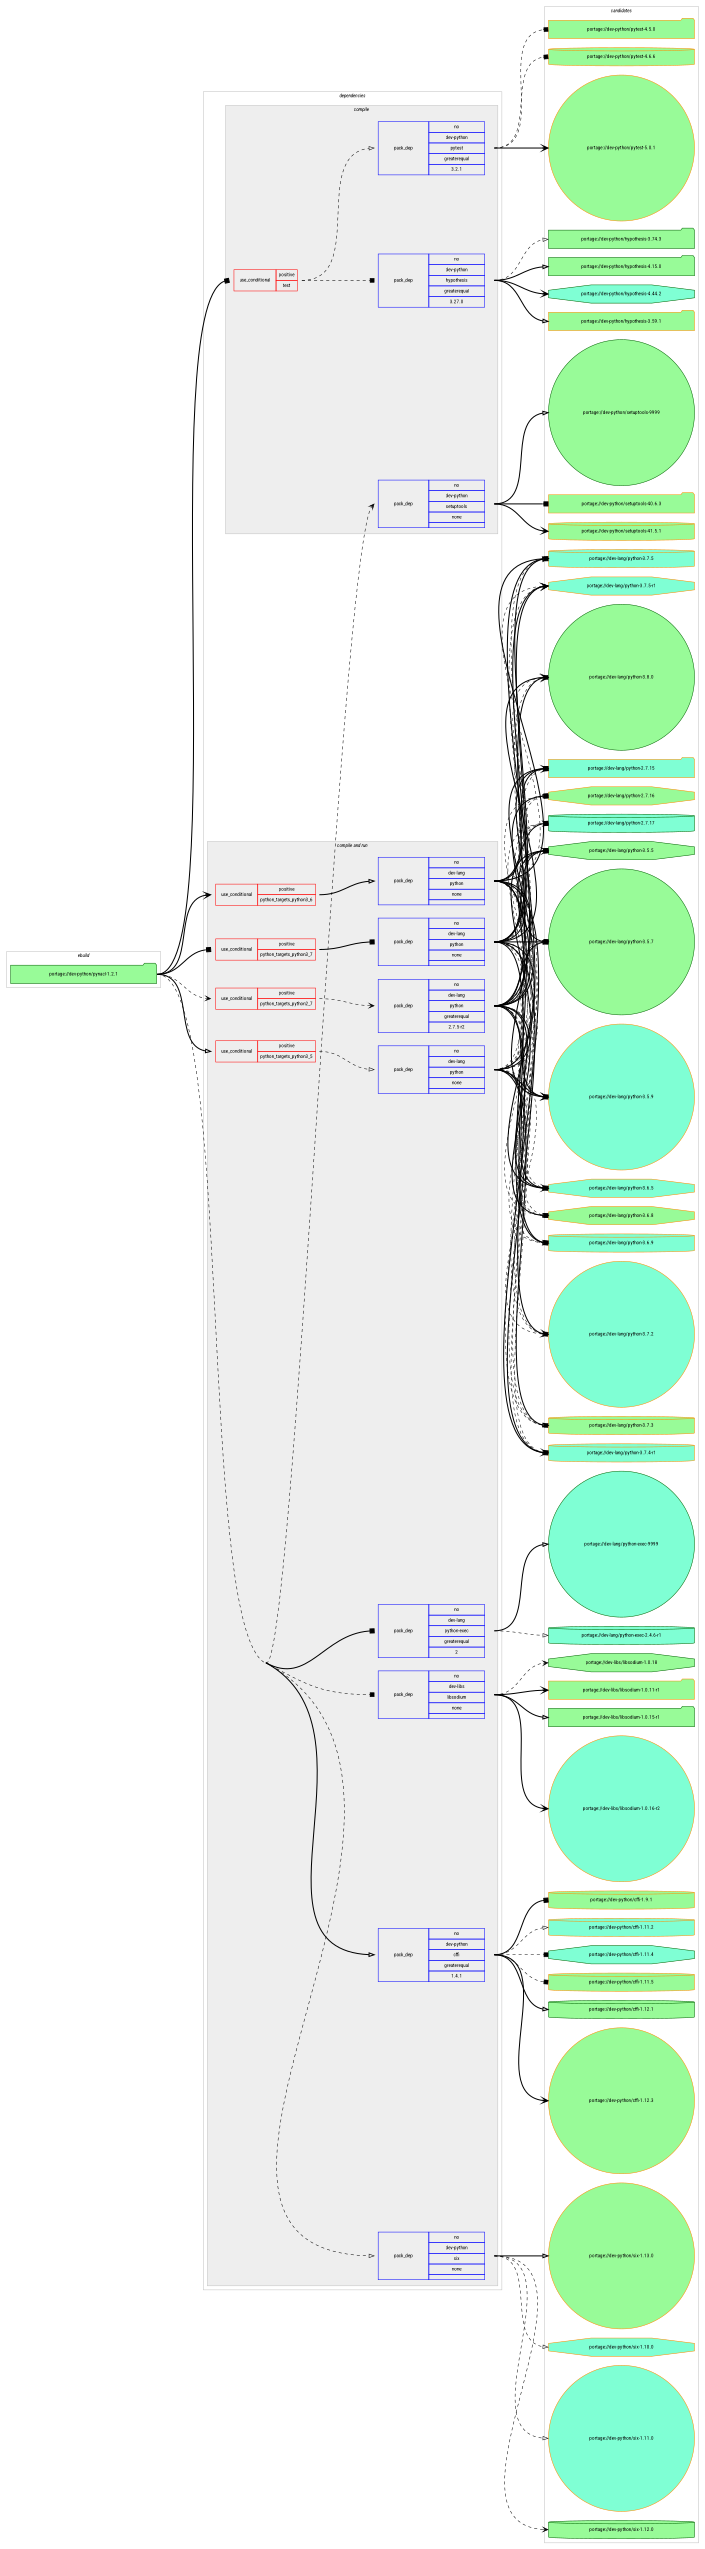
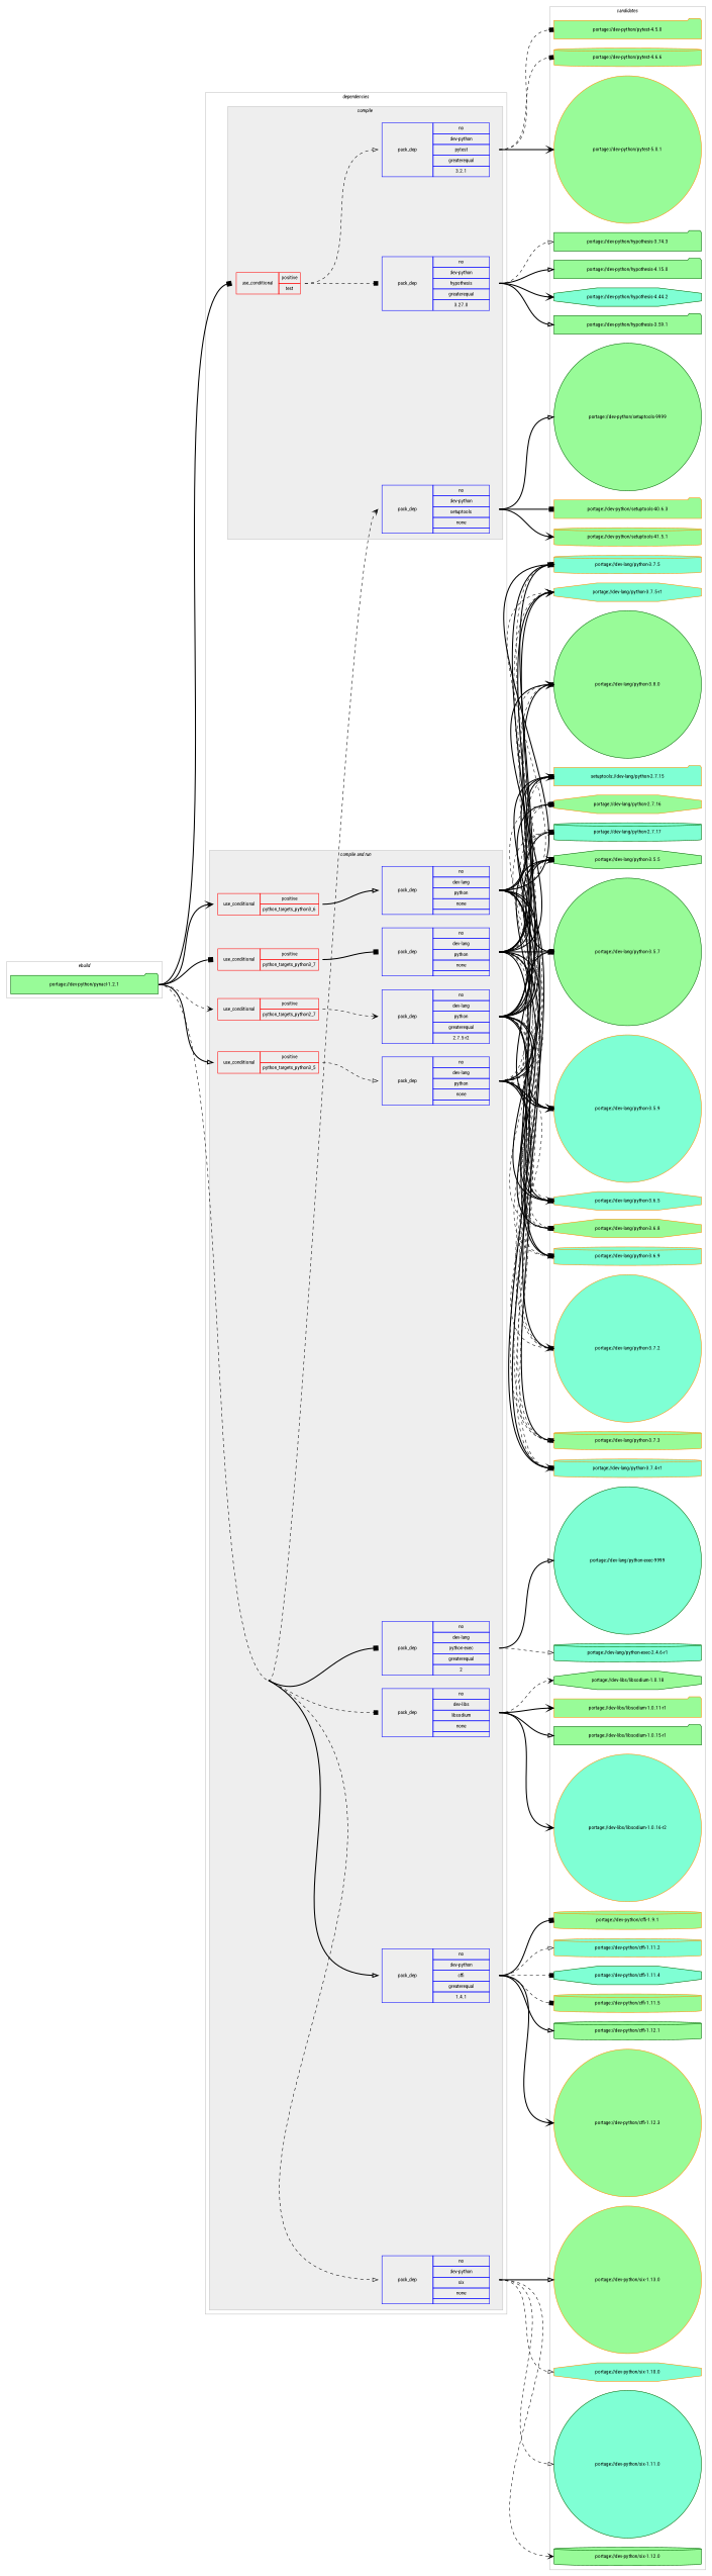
  digraph {
    compound=true
    concentrate=true
    fontname="Roboto Condensed"
    fontsize=10
    newrank=true
    rankdir=LR
    ranksep=1.5
    node [color=darkorange fillcolor=palegreen fontname="Roboto Condensed" fontsize=10 shape=none style=filled]
    edge [arrowhead=onormal fontname="Roboto Condensed" headport=w style=bold tailport=e weight=100]
    n1 [color=darkgreen label="portage://dev-python/pynacl-1.2.1" shape=folder width=4]
    n2 [color=blue label=<<TABLE BORDER="0" CELLBORDER="1" CELLSPACING="0" CELLPADDING="4" WIDTH="220"><TR><TD ROWSPAN="6" CELLPADDING="30">pack_dep</TD></TR><TR><TD WIDTH="110">no</TD></TR><TR><TD>dev-python</TD></TR><TR><TD>hypothesis</TD></TR><TR><TD>greaterequal</TD></TR><TR><TD>3.27.0</TD></TR></TABLE>> fillcolor="" style=""]
    n3 [color=blue label=<<TABLE BORDER="0" CELLBORDER="1" CELLSPACING="0" CELLPADDING="4" WIDTH="220"><TR><TD ROWSPAN="6" CELLPADDING="30">pack_dep</TD></TR><TR><TD WIDTH="110">no</TD></TR><TR><TD>dev-python</TD></TR><TR><TD>pytest</TD></TR><TR><TD>greaterequal</TD></TR><TR><TD>3.2.1</TD></TR></TABLE>> fillcolor="" style=""]
    n4 [color=red label=<<TABLE BORDER="0" CELLBORDER="1" CELLSPACING="0" CELLPADDING="4"><TR><TD ROWSPAN="3" CELLPADDING="10">use_conditional</TD></TR><TR><TD>positive</TD></TR><TR><TD>test</TD></TR></TABLE>> fillcolor="" style=""]
    n5 [color=blue label=<<TABLE BORDER="0" CELLBORDER="1" CELLSPACING="0" CELLPADDING="4" WIDTH="220"><TR><TD ROWSPAN="6" CELLPADDING="30">pack_dep</TD></TR><TR><TD WIDTH="110">no</TD></TR><TR><TD>dev-python</TD></TR><TR><TD>setuptools</TD></TR><TR><TD>none</TD></TR><TR><TD></TD></TR></TABLE>> fillcolor="" style=""]
    n6 [color=blue label=<<TABLE BORDER="0" CELLBORDER="1" CELLSPACING="0" CELLPADDING="4" WIDTH="220"><TR><TD ROWSPAN="6" CELLPADDING="30">pack_dep</TD></TR><TR><TD WIDTH="110">no</TD></TR><TR><TD>dev-lang</TD></TR><TR><TD>python</TD></TR><TR><TD>greaterequal</TD></TR><TR><TD>2.7.5-r2</TD></TR></TABLE>> fillcolor="" style=""]
    n7 [color=red label=<<TABLE BORDER="0" CELLBORDER="1" CELLSPACING="0" CELLPADDING="4"><TR><TD ROWSPAN="3" CELLPADDING="10">use_conditional</TD></TR><TR><TD>positive</TD></TR><TR><TD>python_targets_python2_7</TD></TR></TABLE>> fillcolor="" style=""]
    n8 [color=blue label=<<TABLE BORDER="0" CELLBORDER="1" CELLSPACING="0" CELLPADDING="4" WIDTH="220"><TR><TD ROWSPAN="6" CELLPADDING="30">pack_dep</TD></TR><TR><TD WIDTH="110">no</TD></TR><TR><TD>dev-lang</TD></TR><TR><TD>python</TD></TR><TR><TD>none</TD></TR><TR><TD></TD></TR></TABLE>> fillcolor="" style=""]
    n9 [color=red label=<<TABLE BORDER="0" CELLBORDER="1" CELLSPACING="0" CELLPADDING="4"><TR><TD ROWSPAN="3" CELLPADDING="10">use_conditional</TD></TR><TR><TD>positive</TD></TR><TR><TD>python_targets_python3_5</TD></TR></TABLE>> fillcolor="" style=""]
    n10 [color=blue label=<<TABLE BORDER="0" CELLBORDER="1" CELLSPACING="0" CELLPADDING="4" WIDTH="220"><TR><TD ROWSPAN="6" CELLPADDING="30">pack_dep</TD></TR><TR><TD WIDTH="110">no</TD></TR><TR><TD>dev-lang</TD></TR><TR><TD>python</TD></TR><TR><TD>none</TD></TR><TR><TD></TD></TR></TABLE>> fillcolor="" style=""]
    n11 [color=red label=<<TABLE BORDER="0" CELLBORDER="1" CELLSPACING="0" CELLPADDING="4"><TR><TD ROWSPAN="3" CELLPADDING="10">use_conditional</TD></TR><TR><TD>positive</TD></TR><TR><TD>python_targets_python3_6</TD></TR></TABLE>> fillcolor="" style=""]
    n12 [color=blue label=<<TABLE BORDER="0" CELLBORDER="1" CELLSPACING="0" CELLPADDING="4" WIDTH="220"><TR><TD ROWSPAN="6" CELLPADDING="30">pack_dep</TD></TR><TR><TD WIDTH="110">no</TD></TR><TR><TD>dev-lang</TD></TR><TR><TD>python</TD></TR><TR><TD>none</TD></TR><TR><TD></TD></TR></TABLE>> fillcolor="" style=""]
    n13 [color=red label=<<TABLE BORDER="0" CELLBORDER="1" CELLSPACING="0" CELLPADDING="4"><TR><TD ROWSPAN="3" CELLPADDING="10">use_conditional</TD></TR><TR><TD>positive</TD></TR><TR><TD>python_targets_python3_7</TD></TR></TABLE>> fillcolor="" style=""]
    n14 [color=blue label=<<TABLE BORDER="0" CELLBORDER="1" CELLSPACING="0" CELLPADDING="4" WIDTH="220"><TR><TD ROWSPAN="6" CELLPADDING="30">pack_dep</TD></TR><TR><TD WIDTH="110">no</TD></TR><TR><TD>dev-lang</TD></TR><TR><TD>python-exec</TD></TR><TR><TD>greaterequal</TD></TR><TR><TD>2</TD></TR></TABLE>> fillcolor="" style=""]
    n15 [color=blue label=<<TABLE BORDER="0" CELLBORDER="1" CELLSPACING="0" CELLPADDING="4" WIDTH="220"><TR><TD ROWSPAN="6" CELLPADDING="30">pack_dep</TD></TR><TR><TD WIDTH="110">no</TD></TR><TR><TD>dev-libs</TD></TR><TR><TD>libsodium</TD></TR><TR><TD>none</TD></TR><TR><TD></TD></TR></TABLE>> fillcolor="" style=""]
    n16 [color=blue label=<<TABLE BORDER="0" CELLBORDER="1" CELLSPACING="0" CELLPADDING="4" WIDTH="220"><TR><TD ROWSPAN="6" CELLPADDING="30">pack_dep</TD></TR><TR><TD WIDTH="110">no</TD></TR><TR><TD>dev-python</TD></TR><TR><TD>cffi</TD></TR><TR><TD>greaterequal</TD></TR><TR><TD>1.4.1</TD></TR></TABLE>> fillcolor="" style=""]
    n17 [color=blue label=<<TABLE BORDER="0" CELLBORDER="1" CELLSPACING="0" CELLPADDING="4" WIDTH="220"><TR><TD ROWSPAN="6" CELLPADDING="30">pack_dep</TD></TR><TR><TD WIDTH="110">no</TD></TR><TR><TD>dev-python</TD></TR><TR><TD>six</TD></TR><TR><TD>none</TD></TR><TR><TD></TD></TR></TABLE>> fillcolor="" style=""]
-   n18 [label="portage://dev-python/hypothesis-3.59.1" shape=folder width=4]
+   n18 [color=darkgreen label="portage://dev-python/hypothesis-3.59.1" shape=folder width=4]
    n19 [color=darkgreen label="portage://dev-python/hypothesis-3.74.3" shape=folder width=4]
    n20 [color=darkgreen label="portage://dev-python/hypothesis-4.15.0" shape=folder width=4]
    n21 [color=darkgreen fillcolor=aquamarine label="portage://dev-python/hypothesis-4.44.2" shape=octagon width=4]
    n22 [label="portage://dev-python/pytest-4.5.0" shape=folder width=4]
    n23 [label="portage://dev-python/pytest-4.6.6" shape=cylinder width=4]
    n24 [label="portage://dev-python/pytest-5.0.1" shape=circle width=4]
    n25 [label="portage://dev-python/setuptools-40.6.3" shape=folder width=4]
    n26 [label="portage://dev-python/setuptools-41.5.1" shape=cylinder width=4]
    n27 [color=darkgreen label="portage://dev-python/setuptools-9999" shape=circle width=4]
-   n28 [fillcolor=aquamarine label="portage://dev-lang/python-2.7.15" shape=folder width=4]
+   n28 [fillcolor=aquamarine label="setuptools://dev-lang/python-2.7.15" shape=folder width=4]
    n29 [label="portage://dev-lang/python-2.7.16" shape=octagon width=4]
    n30 [color=darkgreen fillcolor=aquamarine label="portage://dev-lang/python-2.7.17" shape=cylinder width=4]
    n31 [color=darkgreen label="portage://dev-lang/python-3.5.5" shape=octagon width=4]
    n32 [color=darkgreen label="portage://dev-lang/python-3.5.7" shape=circle width=4]
    n33 [fillcolor=aquamarine label="portage://dev-lang/python-3.5.9" shape=circle width=4]
    n34 [fillcolor=aquamarine label="portage://dev-lang/python-3.6.5" shape=octagon width=4]
    n35 [label="portage://dev-lang/python-3.6.8" shape=octagon width=4]
    n36 [fillcolor=aquamarine label="portage://dev-lang/python-3.6.9" shape=cylinder width=4]
    n37 [fillcolor=aquamarine label="portage://dev-lang/python-3.7.2" shape=circle width=4]
    n38 [label="portage://dev-lang/python-3.7.3" shape=cylinder width=4]
    n39 [fillcolor=aquamarine label="portage://dev-lang/python-3.7.4-r1" shape=cylinder width=4]
    n40 [fillcolor=aquamarine label="portage://dev-lang/python-3.7.5" shape=cylinder width=4]
    n41 [fillcolor=aquamarine label="portage://dev-lang/python-3.7.5-r1" shape=octagon width=4]
    n42 [color=darkgreen label="portage://dev-lang/python-3.8.0" shape=circle width=4]
    n43 [color=darkgreen fillcolor=aquamarine label="portage://dev-lang/python-exec-2.4.6-r1" shape=cylinder width=4]
    n44 [color=darkgreen fillcolor=aquamarine label="portage://dev-lang/python-exec-9999" shape=circle width=4]
    n45 [label="portage://dev-libs/libsodium-1.0.11-r1" shape=folder width=4]
    n46 [color=darkgreen label="portage://dev-libs/libsodium-1.0.15-r1" shape=folder width=4]
    n47 [fillcolor=aquamarine label="portage://dev-libs/libsodium-1.0.16-r2" shape=circle width=4]
    n48 [color=darkgreen label="portage://dev-libs/libsodium-1.0.18" shape=octagon width=4]
    n49 [fillcolor=aquamarine label="portage://dev-python/cffi-1.11.2" shape=cylinder width=4]
    n50 [color=darkgreen fillcolor=aquamarine label="portage://dev-python/cffi-1.11.4" shape=octagon width=4]
    n51 [label="portage://dev-python/cffi-1.11.5" shape=cylinder width=4]
    n52 [color=darkgreen label="portage://dev-python/cffi-1.12.1" shape=cylinder width=4]
    n53 [label="portage://dev-python/cffi-1.12.3" shape=circle width=4]
    n54 [label="portage://dev-python/cffi-1.9.1" shape=cylinder width=4]
    n55 [fillcolor=aquamarine label="portage://dev-python/six-1.10.0" shape=octagon width=4]
-   n56 [fillcolor=aquamarine label="portage://dev-python/six-1.11.0" shape=circle width=4]
+   n56 [color=darkgreen fillcolor=aquamarine label="portage://dev-python/six-1.11.0" shape=circle width=4]
    n57 [color=darkgreen label="portage://dev-python/six-1.12.0" shape=cylinder width=4]
    n58 [label="portage://dev-python/six-1.13.0" shape=circle width=4]
    subgraph cluster_1 {
      color=gray
      label=<<i>dependencies</i>>
      subgraph cluster_2 {
        color=gray
        fillcolor="#eeeeee"
        label=<<i>compile</i>>
        style=filled
        subgraph sub_3 {
          color=gray
          fillcolor="#eeeeee"
          label=<<i>compile</i>>
          style=filled
          n4
          subgraph sub_4 {
            color=gray
            fillcolor="#eeeeee"
            label=<<i>compile</i>>
            style=filled
            n2
          }
          subgraph sub_5 {
            color=gray
            fillcolor="#eeeeee"
            label=<<i>compile</i>>
            style=filled
            n3
          }
        }
        subgraph sub_6 {
          color=gray
          fillcolor="#eeeeee"
          label=<<i>compile</i>>
          style=filled
          n5
        }
      }
      subgraph cluster_7 {
        color=gray
        fillcolor="#eeeeee"
        label=<<i>compile and run</i>>
        style=filled
        subgraph sub_8 {
          color=gray
          fillcolor="#eeeeee"
          label=<<i>compile and run</i>>
          style=filled
          n7
          subgraph sub_9 {
            color=gray
            fillcolor="#eeeeee"
            label=<<i>compile and run</i>>
            style=filled
            n6
          }
        }
        subgraph sub_10 {
          color=gray
          fillcolor="#eeeeee"
          label=<<i>compile and run</i>>
          style=filled
          n9
          subgraph sub_11 {
            color=gray
            fillcolor="#eeeeee"
            label=<<i>compile and run</i>>
            style=filled
            n8
          }
        }
        subgraph sub_12 {
          color=gray
          fillcolor="#eeeeee"
          label=<<i>compile and run</i>>
          style=filled
          n11
          subgraph sub_13 {
            color=gray
            fillcolor="#eeeeee"
            label=<<i>compile and run</i>>
            style=filled
            n10
          }
        }
        subgraph sub_14 {
          color=gray
          fillcolor="#eeeeee"
          label=<<i>compile and run</i>>
          style=filled
          n13
          subgraph sub_15 {
            color=gray
            fillcolor="#eeeeee"
            label=<<i>compile and run</i>>
            style=filled
            n12
          }
        }
        subgraph sub_16 {
          color=gray
          fillcolor="#eeeeee"
          label=<<i>compile and run</i>>
          style=filled
          n14
        }
        subgraph sub_17 {
          color=gray
          fillcolor="#eeeeee"
          label=<<i>compile and run</i>>
          style=filled
          n15
        }
        subgraph sub_18 {
          color=gray
          fillcolor="#eeeeee"
          label=<<i>compile and run</i>>
          style=filled
          n16
        }
        subgraph sub_19 {
          color=gray
          fillcolor="#eeeeee"
          label=<<i>compile and run</i>>
          style=filled
          n17
        }
      }
      subgraph cluster_20 {
        color=gray
        fillcolor="#eeeeee"
        label=<<i>run</i>>
        style=filled
      }
    }
    subgraph cluster_21 {
      color=gray
      label=<<i>ebuild</i>>
      rank=same
      n1
    }
    subgraph cluster_22 {
      color=gray
      label=<<i>candidates</i>>
      rank=same
      subgraph sub_23 {
        color=black
        label=<<i>candidates</i>>
        nodesep=1
        rank=same
        n18
        n19
        n20
        n21
      }
      subgraph sub_24 {
        color=black
        label=<<i>candidates</i>>
        nodesep=1
        rank=same
        n22
        n23
        n24
      }
      subgraph sub_25 {
        color=black
        label=<<i>candidates</i>>
        nodesep=1
        rank=same
        n25
        n26
        n27
      }
      subgraph sub_26 {
        color=black
        label=<<i>candidates</i>>
        nodesep=1
        rank=same
        n28
        n29
        n30
        n31
        n32
        n33
        n34
        n35
        n36
        n37
        n38
        n39
        n40
        n41
        n42
      }
      subgraph sub_27 {
        color=black
        label=<<i>candidates</i>>
        nodesep=1
        rank=same
        n28
        n29
        n30
        n31
        n32
        n33
        n34
        n35
        n36
        n37
        n38
        n39
        n40
        n41
        n42
      }
      subgraph sub_28 {
        color=black
        label=<<i>candidates</i>>
        nodesep=1
        rank=same
        n28
        n29
        n30
        n31
        n32
        n33
        n34
        n35
        n36
        n37
        n38
        n39
        n40
        n41
        n42
      }
      subgraph sub_29 {
        color=black
        label=<<i>candidates</i>>
        nodesep=1
        rank=same
        n43
        n44
      }
      subgraph sub_30 {
        color=black
        label=<<i>candidates</i>>
        nodesep=1
        rank=same
        n28
        n29
        n30
        n31
        n32
        n33
        n34
        n35
        n36
        n37
        n38
        n39
        n40
        n41
        n42
      }
      subgraph sub_31 {
        color=black
        label=<<i>candidates</i>>
        nodesep=1
        rank=same
        n45
        n46
        n47
        n48
      }
      subgraph sub_32 {
        color=black
        label=<<i>candidates</i>>
        nodesep=1
        rank=same
        n49
        n50
        n51
        n52
        n53
        n54
      }
      subgraph sub_33 {
        color=black
        label=<<i>candidates</i>>
        nodesep=1
        rank=same
        n55
        n56
        n57
        n58
      }
    }
    n1 -> n4 [arrowhead=box weight=20]
    n1 -> n5 [arrowhead=vee style=dashed weight=20]
    n1 -> n7 [arrowhead=vee style=dashed weight=20]
    n1 -> n9 [weight=20]
    n1 -> n11 [arrowhead=vee weight=20]
    n1 -> n13 [arrowhead=box weight=20]
    n1 -> n14 [arrowhead=box weight=20]
    n1 -> n15 [arrowhead=box style=dashed weight=20]
    n1 -> n16 [weight=20]
    n1 -> n17 [style=dashed weight=20]
    n2 -> n18
    n2 -> n19 [style=dashed]
    n2 -> n20
    n2 -> n21 [arrowhead=vee]
    n3 -> n22 [arrowhead=box style=dashed]
    n3 -> n23 [arrowhead=box style=dashed]
    n3 -> n24 [arrowhead=vee]
    n4 -> n2 [arrowhead=box style=dashed weight=20]
    n4 -> n3 [style=dashed weight=20]
    n5 -> n25 [arrowhead=box]
    n5 -> n26 [arrowhead=vee]
    n5 -> n27
    n6 -> n28 [arrowhead=box]
    n6 -> n29 [arrowhead=box]
    n6 -> n30 [arrowhead=box style=dashed]
    n6 -> n31 [arrowhead=vee]
    n6 -> n32
    n6 -> n33 [arrowhead=vee]
    n6 -> n34
    n6 -> n35
    n6 -> n36 [arrowhead=vee style=dashed]
    n6 -> n37 [arrowhead=vee]
    n6 -> n38 [style=dashed]
    n6 -> n39 [style=dashed]
    n6 -> n40 [arrowhead=vee style=dashed]
    n6 -> n41 [arrowhead=vee]
    n6 -> n42 [arrowhead=vee]
    n7 -> n6 [arrowhead=vee style=dashed weight=20]
    n8 -> n28 [arrowhead=vee style=dashed]
    n8 -> n29 [style=dashed]
    n8 -> n30 [arrowhead=vee style=dashed]
    n8 -> n31 [arrowhead=box]
    n8 -> n32 [style=dashed]
    n8 -> n33 [arrowhead=box]
    n8 -> n34 [arrowhead=box]
    n8 -> n35 [arrowhead=box style=dashed]
    n8 -> n36 [style=dashed]
    n8 -> n37 [arrowhead=vee style=dashed]
    n8 -> n38
    n8 -> n39 [style=dashed]
    n8 -> n40
    n8 -> n41 [arrowhead=vee style=dashed]
    n8 -> n42 [arrowhead=vee style=dashed]
    n9 -> n8 [style=dashed weight=20]
    n10 -> n28 [arrowhead=box]
    n10 -> n29 [style=dashed]
    n10 -> n30 [arrowhead=box]
    n10 -> n31 [arrowhead=box style=dashed]
    n10 -> n32 [arrowhead=box]
    n10 -> n33 [arrowhead=vee]
    n10 -> n34 [style=dashed]
    n10 -> n35 [style=dashed]
    n10 -> n36 [arrowhead=box]
    n10 -> n37 [arrowhead=box style=dashed]
    n10 -> n38 [arrowhead=box style=dashed]
    n10 -> n39 [arrowhead=vee]
    n10 -> n40 [arrowhead=box]
    n10 -> n41 [style=dashed]
    n10 -> n42 [arrowhead=box style=dashed]
    n11 -> n10 [weight=20]
    n12 -> n28 [arrowhead=vee]
    n12 -> n29 [arrowhead=box style=dashed]
    n12 -> n30 [arrowhead=vee style=dashed]
    n12 -> n31 [arrowhead=box]
    n12 -> n32 [arrowhead=box]
    n12 -> n33 [arrowhead=vee style=dashed]
    n12 -> n34 [arrowhead=vee]
    n12 -> n35 [arrowhead=box style=dashed]
    n12 -> n36
    n12 -> n37 [style=dashed]
    n12 -> n38 [style=dashed]
    n12 -> n39 [arrowhead=box]
    n12 -> n40
    n12 -> n41 [arrowhead=vee]
    n12 -> n42 [arrowhead=vee]
    n13 -> n12 [arrowhead=box weight=20]
    n14 -> n43 [style=dashed]
    n14 -> n44
    n15 -> n45 [arrowhead=vee]
    n15 -> n46
    n15 -> n47 [arrowhead=vee]
    n15 -> n48 [arrowhead=vee style=dashed]
    n16 -> n49 [style=dashed]
    n16 -> n50 [arrowhead=box style=dashed]
    n16 -> n51 [arrowhead=box style=dashed]
    n16 -> n52
    n16 -> n53 [arrowhead=vee]
    n16 -> n54 [arrowhead=box]
    n17 -> n55 [style=dashed]
    n17 -> n56 [style=dashed]
    n17 -> n57 [arrowhead=vee style=dashed]
    n17 -> n58
  }
